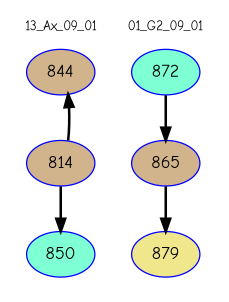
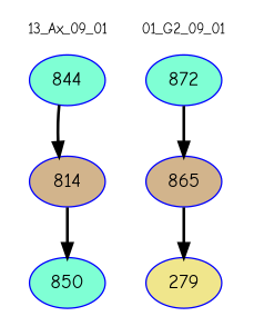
  digraph {
    fontname="Comic Neue"
    node [color=blue fillcolor=tan fontname="Comic Neue" style=filled]
    edge [color=black fontname="Comic Neue" style=bold]
-   n1 [label=844]
+   n1 [fillcolor=aquamarine label=844]
    n2 [label=814]
    n3 [fillcolor=aquamarine label=850]
    n4 [fillcolor=aquamarine label=872]
    n5 [label=865]
-   n6 [fillcolor=khaki label=879]
+   n6 [fillcolor=khaki label=279]
    subgraph cluster_1 {
      color=white
      fontsize=10
      label="13_Ax_09_01"
      n1
      n2
      n3
    }
    subgraph cluster_2 {
      color=white
      fontsize=10
      label="01_G2_09_01"
      n4
      n5
      n6
    }
-   n2 -> n1
+   n1 -> n2
    n2 -> n3
    n4 -> n5
    n5 -> n6
  }
